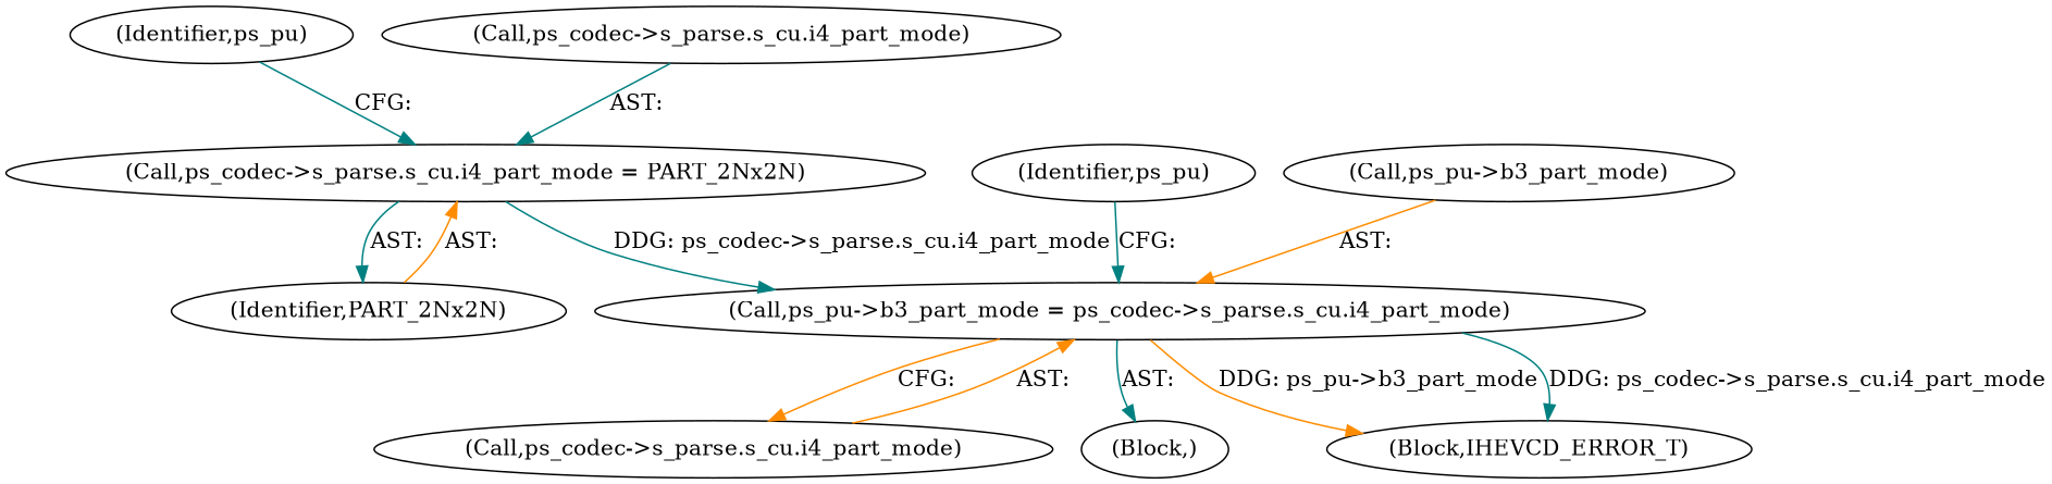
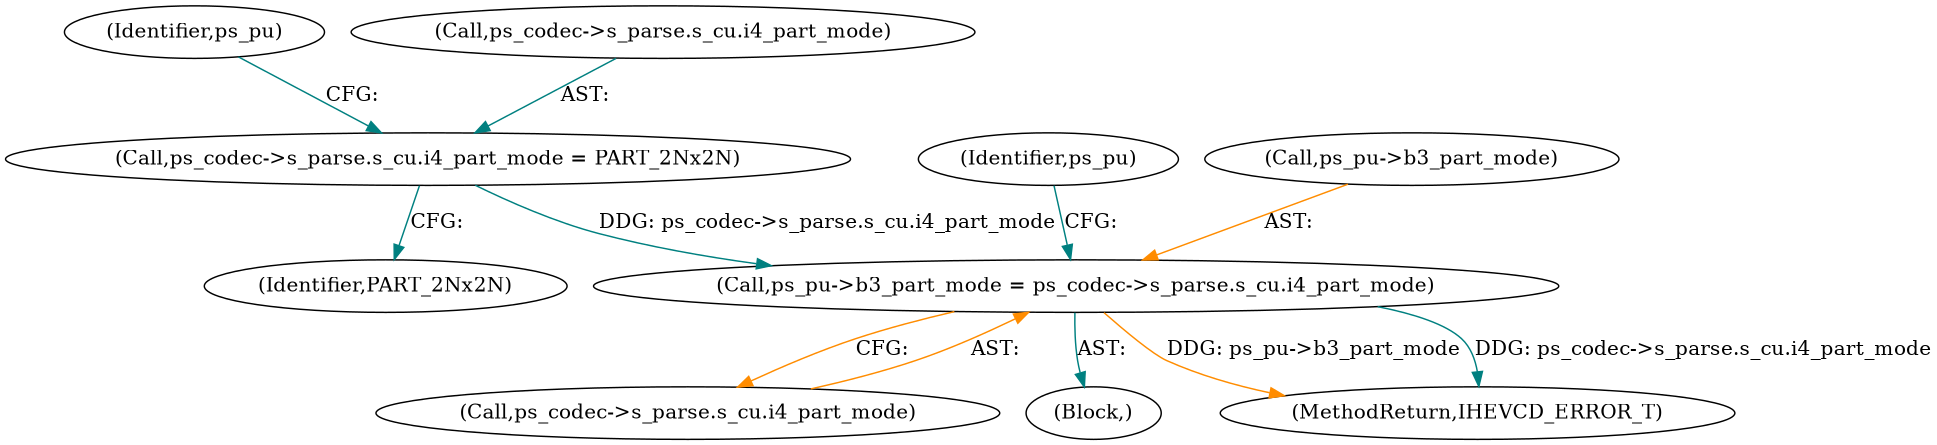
  digraph {
    edge [color=teal]
    n1 [label="(Call,ps_pu->b3_part_mode = ps_codec->s_parse.s_cu.i4_part_mode)"]
    n2 [label="(Call,ps_codec->s_parse.s_cu.i4_part_mode)"]
    n3 [label="(Block,)"]
-   n4 [label="(Block,IHEVCD_ERROR_T)"]
+   n4 [label="(MethodReturn,IHEVCD_ERROR_T)"]
    n5 [label="(Call,ps_codec->s_parse.s_cu.i4_part_mode = PART_2Nx2N)"]
    n6 [label="(Identifier,PART_2Nx2N)"]
    n7 [label="(Identifier,ps_pu)"]
    n8 [label="(Identifier,ps_pu)"]
    n9 [label="(Call,ps_pu->b3_part_mode)"]
    n10 [label="(Call,ps_codec->s_parse.s_cu.i4_part_mode)"]
    n1 -> n2 [color=darkorange label="CFG: "]
    n1 -> n3 [label="AST: "]
    n1 -> n4 [color=darkorange label="DDG: ps_pu->b3_part_mode"]
    n1 -> n4 [label="DDG: ps_codec->s_parse.s_cu.i4_part_mode"]
    n2 -> n1 [color=darkorange label="AST: "]
    n5 -> n1 [label="DDG: ps_codec->s_parse.s_cu.i4_part_mode"]
-   n5 -> n6 [label="AST: "]
-   n6 -> n5 [color=darkorange label="AST: "]
+   n5 -> n6 [label="CFG: "]
    n7 -> n1 [label="CFG: "]
    n8 -> n5 [label="CFG: "]
    n9 -> n1 [color=darkorange label="AST: "]
    n10 -> n5 [label="AST: "]
  }
